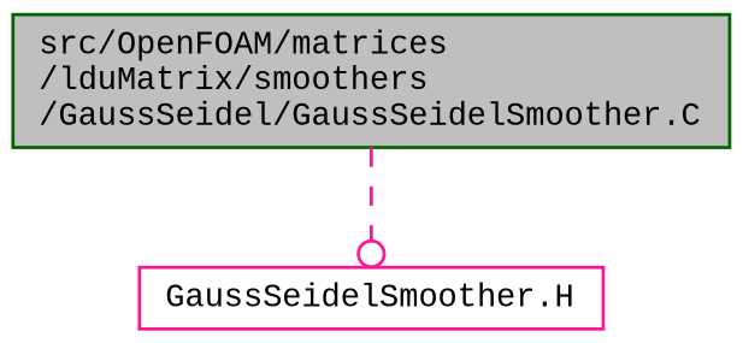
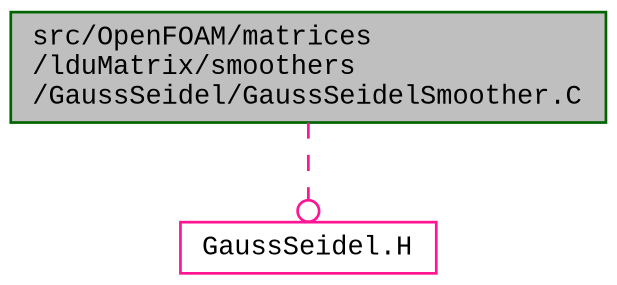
  digraph {
    fontname="Liberation Mono"
    node [fontname="Liberation Mono" fontsize=10 shape=record]
    n1 [color=darkgreen fillcolor=grey75 fontcolor=black height=0.2 label="src/OpenFOAM/matrices\l/lduMatrix/smoothers\l/GaussSeidel/GaussSeidelSmoother.C" style=filled width=0.4]
-   n2 [color=deeppink height=0.2 label="GaussSeidelSmoother.H" width=0.4]
+   n2 [color=deeppink height=0.2 label="GaussSeidel.H" width=0.4]
    n1 -> n2 [color=deeppink fontname="Liberation Mono" fontsize=10 labelfontname=Helvetica labelfontsize=10 style=dashed arrowhead=odot]
  }
